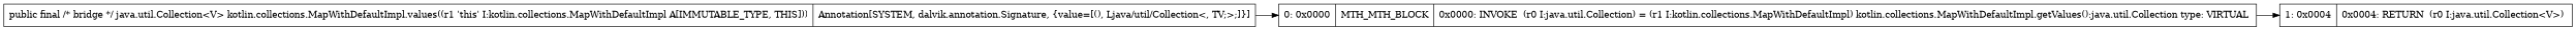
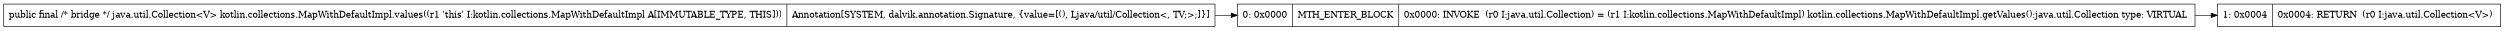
  digraph {
    rankdir=LR
    node [shape=record]
-   n1 [label="{0\:\ 0x0000|MTH_MTH_BLOCK\l|0x0000: INVOKE  (r0 I:java.util.Collection) = (r1 I:kotlin.collections.MapWithDefaultImpl) kotlin.collections.MapWithDefaultImpl.getValues():java.util.Collection type: VIRTUAL \l}"]
+   n1 [label="{0\:\ 0x0000|MTH_ENTER_BLOCK\l|0x0000: INVOKE  (r0 I:java.util.Collection) = (r1 I:kotlin.collections.MapWithDefaultImpl) kotlin.collections.MapWithDefaultImpl.getValues():java.util.Collection type: VIRTUAL \l}"]
    n2 [label="{1\:\ 0x0004|0x0004: RETURN  (r0 I:java.util.Collection\<V\>) \l}"]
    n3 [label="{public final \/* bridge *\/ java.util.Collection\<V\> kotlin.collections.MapWithDefaultImpl.values((r1 'this' I:kotlin.collections.MapWithDefaultImpl A[IMMUTABLE_TYPE, THIS]))  | Annotation[SYSTEM, dalvik.annotation.Signature, \{value=[(), Ljava\/util\/Collection\<, TV;\>;]\}]\l}"]
    n1 -> n2
    n3 -> n1
  }
